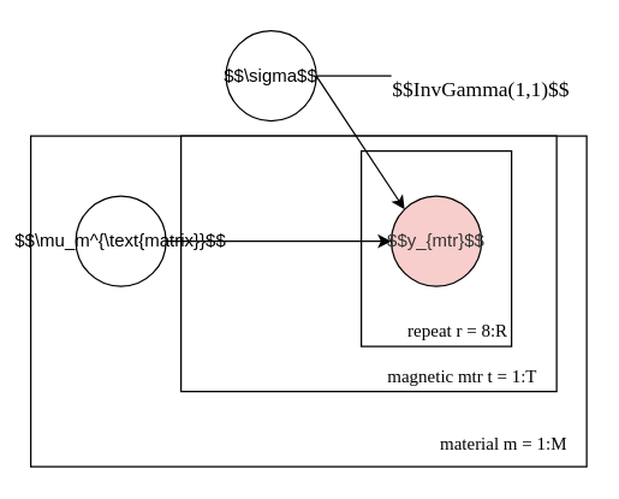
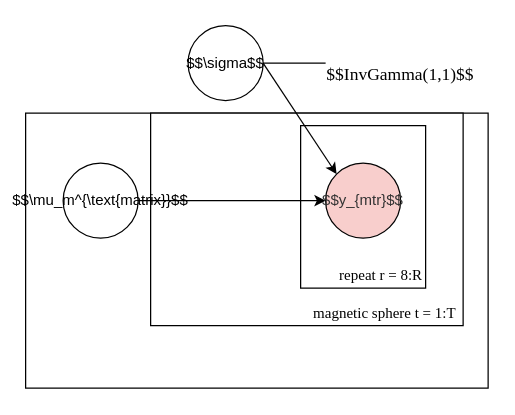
  <mxCell id="0" />
  <mxCell id="1" parent="0" />
  <mxCell id="2" value="" style="rounded=0;whiteSpace=wrap;html=1;" parent="1" vertex="1"><mxGeometry x="20" y="90" width="370" height="220" as="geometry" /></mxCell>
  <mxCell id="3" value="" style="rounded=0;whiteSpace=wrap;html=1;" parent="1" vertex="1"><mxGeometry x="120" y="90" width="250" height="170" as="geometry" /></mxCell>
  <mxCell id="4" value="" style="rounded=0;whiteSpace=wrap;html=1;" parent="1" vertex="1"><mxGeometry x="240" y="100" width="100" height="130" as="geometry" /></mxCell>
  <mxCell id="5" value="$$\sigma$$" style="ellipse;whiteSpace=wrap;html=1;aspect=fixed;" parent="1" vertex="1"><mxGeometry x="150" y="20" width="60" height="60" as="geometry" /></mxCell>
  <mxCell id="6" value="$$y_{mtr}$$" style="ellipse;whiteSpace=wrap;html=1;aspect=fixed;fillColor=#f8cecc;fontColor=#333333;strokeColor=#030303;" parent="1" vertex="1"><mxGeometry x="260" y="130" width="60" height="60" as="geometry" /></mxCell>
  <mxCell id="7" value="" style="endArrow=classic;html=1;rounded=0;exitX=1;exitY=0.5;exitDx=0;exitDy=0;entryX=0;entryY=0;entryDx=0;entryDy=0;" parent="1" source="5" target="6" edge="1"><mxGeometry width="50" height="50" relative="1" as="geometry"><mxPoint x="60" y="-120" as="sourcePoint" /><mxPoint x="110" y="-170" as="targetPoint" /></mxGeometry></mxCell>
  <mxCell id="8" value="repeat r = 8:R" style="text;html=1;strokeColor=none;fillColor=none;align=center;verticalAlign=middle;whiteSpace=wrap;rounded=0;dashed=1;fontFamily=latex;fontSource=http%3A%2F%2Fmirrors.ctan.org%2Ffonts%2Fcm-unicode%2Ffonts%2Fotf%2Fcmunss.otf;" parent="1" vertex="1"><mxGeometry x="257" y="205" width="95" height="30" as="geometry" /></mxCell>
- <mxCell id="9" value="magnetic mtr t = 1:T" style="text;html=1;strokeColor=none;fillColor=none;align=center;verticalAlign=middle;whiteSpace=wrap;rounded=0;dashed=1;fontFamily=latex;fontSource=http%3A%2F%2Fmirrors.ctan.org%2Ffonts%2Fcm-unicode%2Ffonts%2Fotf%2Fcmunss.otf;" parent="1" vertex="1"><mxGeometry x="245" y="235" width="125" height="30" as="geometry" /></mxCell>
- <mxCell id="10" value="material m = 1:M" style="text;html=1;strokeColor=none;fillColor=none;align=center;verticalAlign=middle;whiteSpace=wrap;rounded=0;dashed=1;fontFamily=latex;fontSource=http%3A%2F%2Fmirrors.ctan.org%2Ffonts%2Fcm-unicode%2Ffonts%2Fotf%2Fcmunss.otf;" parent="1" vertex="1"><mxGeometry x="290" y="280" width="90" height="30" as="geometry" /></mxCell>
+ <mxCell id="9" value="magnetic sphere t = 1:T" style="text;html=1;strokeColor=none;fillColor=none;align=center;verticalAlign=middle;whiteSpace=wrap;rounded=0;dashed=1;fontFamily=latex;fontSource=http%3A%2F%2Fmirrors.ctan.org%2Ffonts%2Fcm-unicode%2Ffonts%2Fotf%2Fcmunss.otf;" parent="1" vertex="1"><mxGeometry x="245" y="235" width="125" height="30" as="geometry" /></mxCell>
  <mxCell id="11" value="$$\mu_m^{\text{matrix}}$$" style="ellipse;whiteSpace=wrap;html=1;aspect=fixed;" parent="1" vertex="1"><mxGeometry x="50" y="130" width="60" height="60" as="geometry" /></mxCell>
  <mxCell id="12" value="" style="endArrow=classic;html=1;rounded=0;fontFamily=latex;fontSource=http%3A%2F%2Fmirrors.ctan.org%2Ffonts%2Fcm-unicode%2Ffonts%2Fotf%2Fcmunss.otf;fontSize=14;exitX=1;exitY=0.5;exitDx=0;exitDy=0;" parent="1" source="11" target="6" edge="1"><mxGeometry width="50" height="50" relative="1" as="geometry"><mxPoint x="-190" y="270" as="sourcePoint" /><mxPoint x="-140" y="220" as="targetPoint" /></mxGeometry></mxCell>
  <mxCell id="13" value="" style="endArrow=none;html=1;rounded=0;fontFamily=latex;fontSource=http%3A%2F%2Fmirrors.ctan.org%2Ffonts%2Fcm-unicode%2Ffonts%2Fotf%2Fcmunss.otf;fontSize=14;exitX=1;exitY=0.5;exitDx=0;exitDy=0;" parent="1" source="5" edge="1"><mxGeometry width="50" height="50" relative="1" as="geometry"><mxPoint x="220" y="60" as="sourcePoint" /><mxPoint x="260" y="50" as="targetPoint" /></mxGeometry></mxCell>
  <mxCell id="14" value="$$InvGamma(1,1)$$" style="text;html=1;strokeColor=none;fillColor=none;align=center;verticalAlign=middle;whiteSpace=wrap;rounded=0;labelBorderColor=none;fontFamily=latex;fontSource=http%3A%2F%2Fmirrors.ctan.org%2Ffonts%2Fcm-unicode%2Ffonts%2Fotf%2Fcmunss.otf;fontSize=14;" parent="1" vertex="1"><mxGeometry x="290" y="45" width="60" height="30" as="geometry" /></mxCell>
